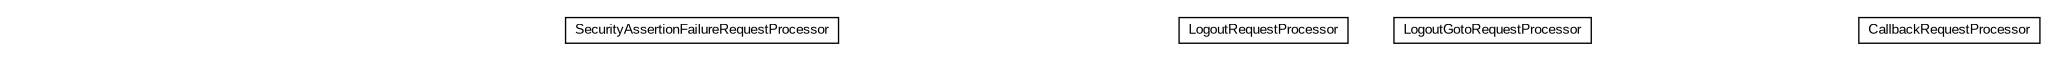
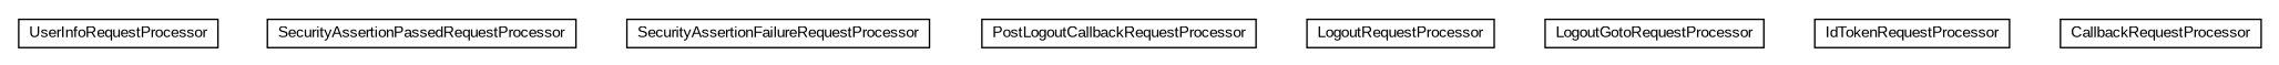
  digraph {
    nodesep=0.25
    ranksep=0.5
    node [fontcolor=black fontname=arial fontsize=10.0 shape=plaintext]
+   n1 [label=<<table title="net.trajano.openidconnect.jaspic.internal.processors.UserInfoRequestProcessor" border="0" cellborder="1" cellspacing="0" cellpadding="2" port="p" href="./UserInfoRequestProcessor.html"> 		<tr><td><table border="0" cellspacing="0" cellpadding="1"> <tr><td align="center" balign="center"> UserInfoRequestProcessor </td></tr> 		</table></td></tr> 		</table>>]
+   n2 [label=<<table title="net.trajano.openidconnect.jaspic.internal.processors.SecurityAssertionPassedRequestProcessor" border="0" cellborder="1" cellspacing="0" cellpadding="2" port="p" href="./SecurityAssertionPassedRequestProcessor.html"> 		<tr><td><table border="0" cellspacing="0" cellpadding="1"> <tr><td align="center" balign="center"> SecurityAssertionPassedRequestProcessor </td></tr> 		</table></td></tr> 		</table>>]
    n3 [label=<<table title="net.trajano.openidconnect.jaspic.internal.processors.SecurityAssertionFailureRequestProcessor" border="0" cellborder="1" cellspacing="0" cellpadding="2" port="p" href="./SecurityAssertionFailureRequestProcessor.html"> 		<tr><td><table border="0" cellspacing="0" cellpadding="1"> <tr><td align="center" balign="center"> SecurityAssertionFailureRequestProcessor </td></tr> 		</table></td></tr> 		</table>>]
+   n4 [label=<<table title="net.trajano.openidconnect.jaspic.internal.processors.PostLogoutCallbackRequestProcessor" border="0" cellborder="1" cellspacing="0" cellpadding="2" port="p" href="./PostLogoutCallbackRequestProcessor.html"> 		<tr><td><table border="0" cellspacing="0" cellpadding="1"> <tr><td align="center" balign="center"> PostLogoutCallbackRequestProcessor </td></tr> 		</table></td></tr> 		</table>>]
    n5 [label=<<table title="net.trajano.openidconnect.jaspic.internal.processors.LogoutRequestProcessor" border="0" cellborder="1" cellspacing="0" cellpadding="2" port="p" href="./LogoutRequestProcessor.html"> 		<tr><td><table border="0" cellspacing="0" cellpadding="1"> <tr><td align="center" balign="center"> LogoutRequestProcessor </td></tr> 		</table></td></tr> 		</table>>]
    n6 [label=<<table title="net.trajano.openidconnect.jaspic.internal.processors.LogoutGotoRequestProcessor" border="0" cellborder="1" cellspacing="0" cellpadding="2" port="p" href="./LogoutGotoRequestProcessor.html"> 		<tr><td><table border="0" cellspacing="0" cellpadding="1"> <tr><td align="center" balign="center"> LogoutGotoRequestProcessor </td></tr> 		</table></td></tr> 		</table>>]
+   n7 [label=<<table title="net.trajano.openidconnect.jaspic.internal.processors.IdTokenRequestProcessor" border="0" cellborder="1" cellspacing="0" cellpadding="2" port="p" href="./IdTokenRequestProcessor.html"> 		<tr><td><table border="0" cellspacing="0" cellpadding="1"> <tr><td align="center" balign="center"> IdTokenRequestProcessor </td></tr> 		</table></td></tr> 		</table>>]
    n8 [label=<<table title="net.trajano.openidconnect.jaspic.internal.processors.CallbackRequestProcessor" border="0" cellborder="1" cellspacing="0" cellpadding="2" port="p" href="./CallbackRequestProcessor.html"> 		<tr><td><table border="0" cellspacing="0" cellpadding="1"> <tr><td align="center" balign="center"> CallbackRequestProcessor </td></tr> 		</table></td></tr> 		</table>>]
  }
